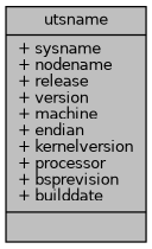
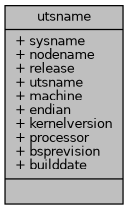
  digraph {
-   n1 [color=black fillcolor=grey75 fontcolor=black fontname=Helvetica fontsize=10 height=0.2 label="{utsname\n|+ sysname\l+ nodename\l+ release\l+ version\l+ machine\l+ endian\l+ kernelversion\l+ processor\l+ bsprevision\l+ builddate\l|}" shape=record style=filled width=0.4]
+   n1 [color=black fillcolor=grey75 fontcolor=black fontname=Helvetica fontsize=10 height=0.2 label="{utsname\n|+ sysname\l+ nodename\l+ release\l+ utsname\l+ machine\l+ endian\l+ kernelversion\l+ processor\l+ bsprevision\l+ builddate\l|}" shape=record style=filled width=0.4]
  }
